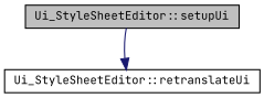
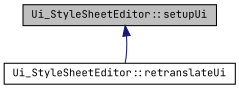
  digraph {
    rankdir=TB
    fontname="JetBrains Mono"
    node [color=black fontname="JetBrains Mono" fontsize=10 shape=record style=filled]
    n1 [fillcolor=grey75 fontcolor=black height=0.2 label="Ui_StyleSheetEditor::setupUi" width=0.4]
    n2 [fillcolor=white height=0.2 label="Ui_StyleSheetEditor::retranslateUi" width=0.4]
-   n1 -> n2 [color=midnightblue fontname="JetBrains Mono" fontsize=10 labelfontname=Helvetica labelfontsize=10 style=solid]
+   n2 -> n1 [color=midnightblue fontname="JetBrains Mono" fontsize=10 labelfontname=Helvetica labelfontsize=10 style=solid]
  }
